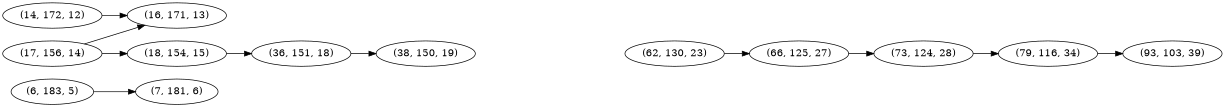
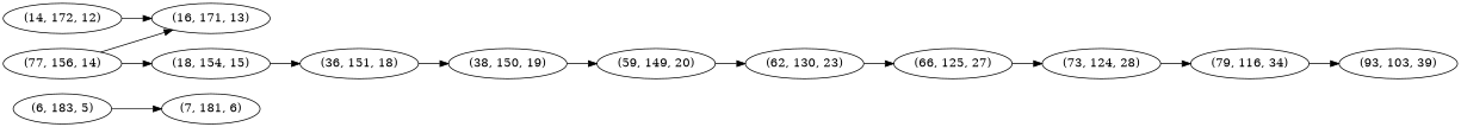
  digraph {
    rankdir=LR
    "(6, 183, 5)"
    "(7, 181, 6)"
    "(14, 172, 12)"
    "(16, 171, 13)"
-   "(17, 156, 14)"
+   "(17, 156, 14)" [label="(77, 156, 14)"]
    "(18, 154, 15)"
    "(36, 151, 18)"
    "(38, 150, 19)"
+   "(59, 149, 20)"
    "(62, 130, 23)"
    "(66, 125, 27)"
    "(73, 124, 28)"
    "(79, 116, 34)"
    "(93, 103, 39)"
    "(6, 183, 5)" -> "(7, 181, 6)"
    "(14, 172, 12)" -> "(16, 171, 13)"
    "(17, 156, 14)" -> "(16, 171, 13)"
    "(17, 156, 14)" -> "(18, 154, 15)"
    "(18, 154, 15)" -> "(36, 151, 18)"
    "(36, 151, 18)" -> "(38, 150, 19)"
+   "(38, 150, 19)" -> "(59, 149, 20)"
+   "(59, 149, 20)" -> "(62, 130, 23)"
    "(62, 130, 23)" -> "(66, 125, 27)"
    "(66, 125, 27)" -> "(73, 124, 28)"
    "(73, 124, 28)" -> "(79, 116, 34)"
    "(79, 116, 34)" -> "(93, 103, 39)"
  }
